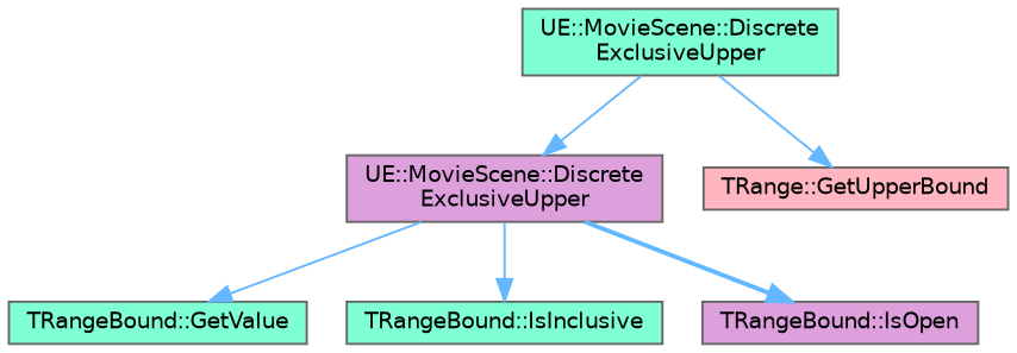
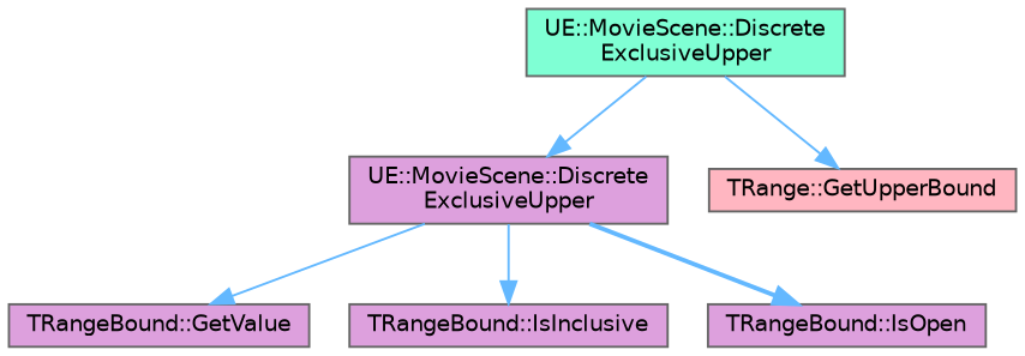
  digraph {
    rankdir=TB
    node [color=grey40 fillcolor=plum fontname=Helvetica fontsize=10 shape=box style=filled]
    edge [color=steelblue1 fontname=Helvetica fontsize=10 labelfontname=Helvetica labelfontsize=10 style=solid]
    n1 [color=gray40 fillcolor=aquamarine fontcolor=black height=0.2 label="UE::MovieScene::Discrete\lExclusiveUpper" width=0.4]
    n2 [height=0.2 label="UE::MovieScene::Discrete\lExclusiveUpper" width=0.4]
    n3 [fillcolor=lightpink height=0.2 label="TRange::GetUpperBound" width=0.4]
-   n4 [fillcolor=aquamarine height=0.2 label="TRangeBound::GetValue" width=0.4]
-   n5 [fillcolor=aquamarine height=0.2 label="TRangeBound::IsInclusive" width=0.4]
+   n4 [height=0.2 label="TRangeBound::GetValue" width=0.4]
+   n5 [height=0.2 label="TRangeBound::IsInclusive" width=0.4]
    n6 [height=0.2 label="TRangeBound::IsOpen" width=0.4]
    n1 -> n2
    n1 -> n3
    n2 -> n4
    n2 -> n5
    n2 -> n6 [style=bold]
  }
